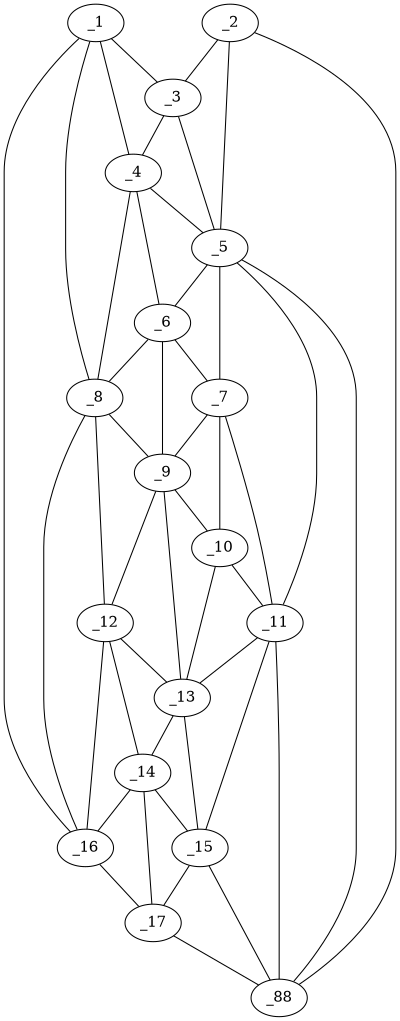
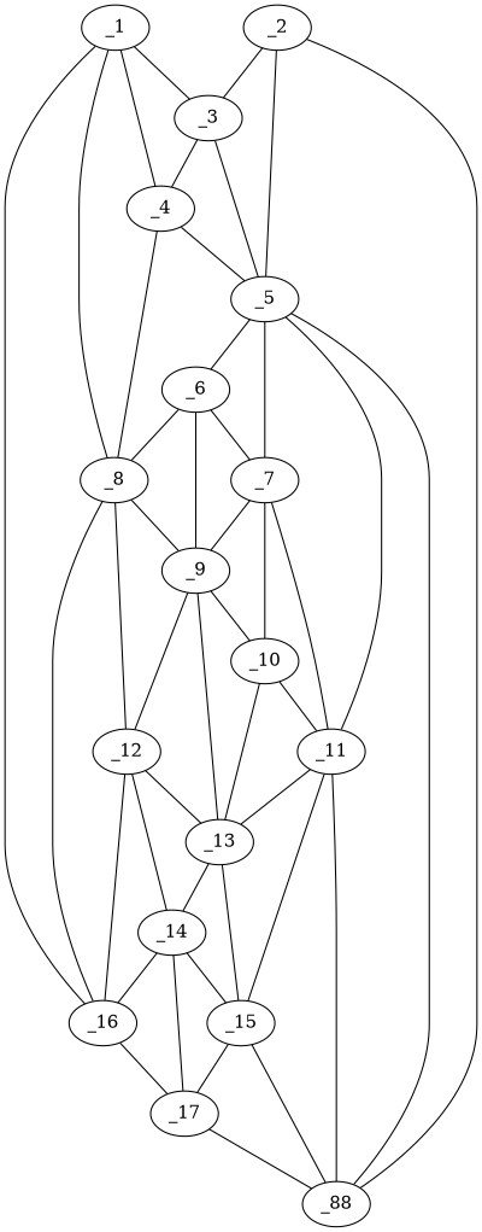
  graph {
    node [x=76 y=57]
    edge [valence=2]
    _1 [x=4 y=71]
    _3 [x=34 y=51]
    _4 [x=43 y=54]
    _8 [y=78]
    _16 [x=120 y=83]
    _2 [x=12 y=46]
    _5 [x=47 y=51]
    n8 [label=_88 x=126]
    _6 [x=57]
    _9 [x=78 y=68]
    _12 [x=96 y=80]
    _17 [x=124 y=68]
    _7 [y=59]
    _11 [x=95]
    _10 [x=83 y=60]
    _13 [x=97 y=70]
    _14 [x=102 y=80]
    _15 [x=110 y=58]
    _1 -- _3 [valence=1]
    _1 -- _4
    _1 -- _8
    _1 -- _16 [valence=1]
    _3 -- _4
    _3 -- _5
    _4 -- _8 [valence=1]
    _4 -- _5
-   _4 -- _6
    _8 -- _16
    _8 -- _9
    _8 -- _12
    _16 -- _17 [valence=1]
    _2 -- _3
    _2 -- _5 [valence=1]
    _2 -- n8 [valence=1]
    _5 -- n8
    _5 -- _6
    _5 -- _7
    _5 -- _11
    _6 -- _8 [valence=1]
    _6 -- _9
    _6 -- _7
    _9 -- _12 [valence=1]
    _9 -- _10 [valence=1]
    _9 -- _13
    _12 -- _16
    _12 -- _13
    _12 -- _14
    _17 -- n8 [valence=1]
    _7 -- _9
    _7 -- _11 [valence=1]
    _7 -- _10
    _11 -- n8 [valence=1]
    _11 -- _13 [valence=1]
    _11 -- _15
    _10 -- _11 [valence=1]
    _10 -- _13
    _13 -- _14 [valence=1]
    _13 -- _15
    _14 -- _16
    _14 -- _17
    _14 -- _15
    _15 -- n8 [valence=1]
    _15 -- _17
  }
